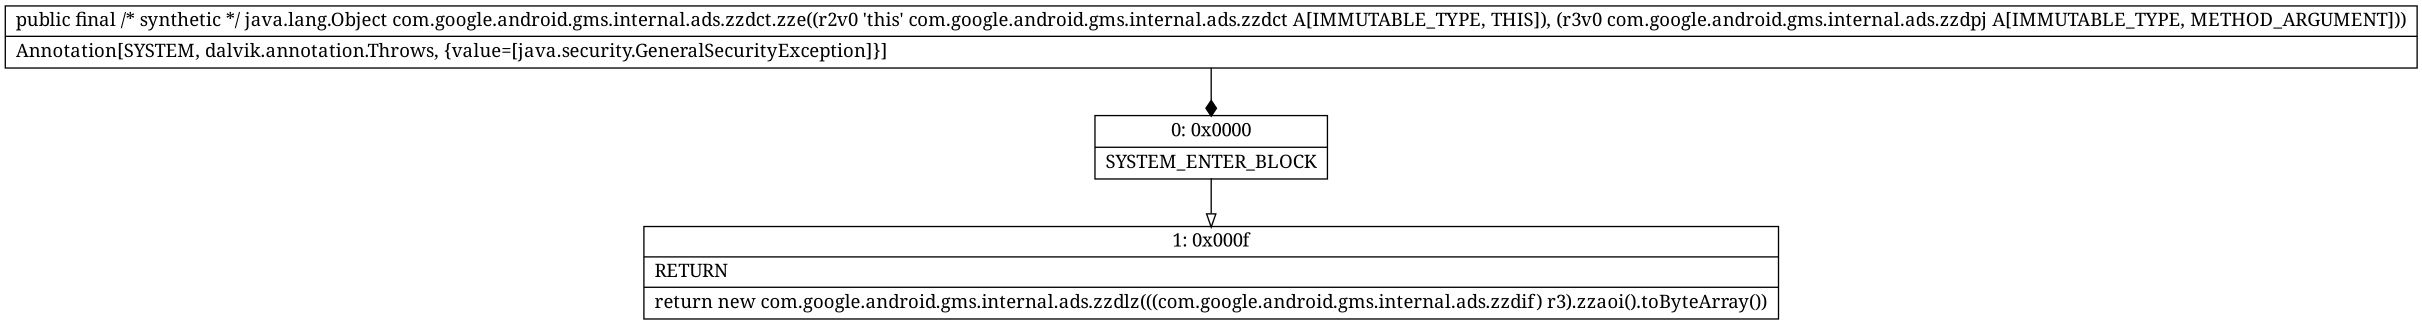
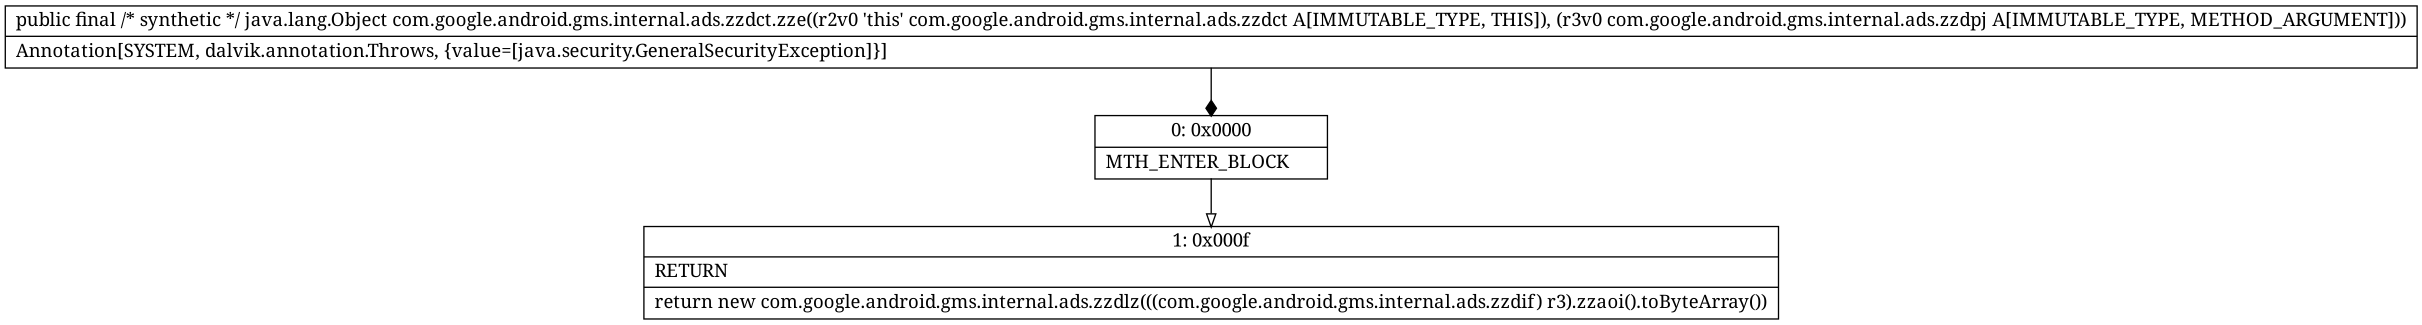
  digraph {
    fontname="Noto Serif"
    node [shape=record fontname="Noto Serif"]
    edge [style=solid fontname="Noto Serif"]
-   n1 [label="{0\:\ 0x0000|SYSTEM_ENTER_BLOCK\l}"]
+   n1 [label="{0\:\ 0x0000|MTH_ENTER_BLOCK\l}"]
    n2 [label="{1\:\ 0x000f|RETURN\l|return new com.google.android.gms.internal.ads.zzdlz(((com.google.android.gms.internal.ads.zzdif) r3).zzaoi().toByteArray())\l}"]
    n3 [label="{public final \/* synthetic *\/ java.lang.Object com.google.android.gms.internal.ads.zzdct.zze((r2v0 'this' com.google.android.gms.internal.ads.zzdct A[IMMUTABLE_TYPE, THIS]), (r3v0 com.google.android.gms.internal.ads.zzdpj A[IMMUTABLE_TYPE, METHOD_ARGUMENT]))  | Annotation[SYSTEM, dalvik.annotation.Throws, \{value=[java.security.GeneralSecurityException]\}]\l}"]
    n1 -> n2 [arrowhead=onormal]
    n3 -> n1 [arrowhead=diamond]
  }
